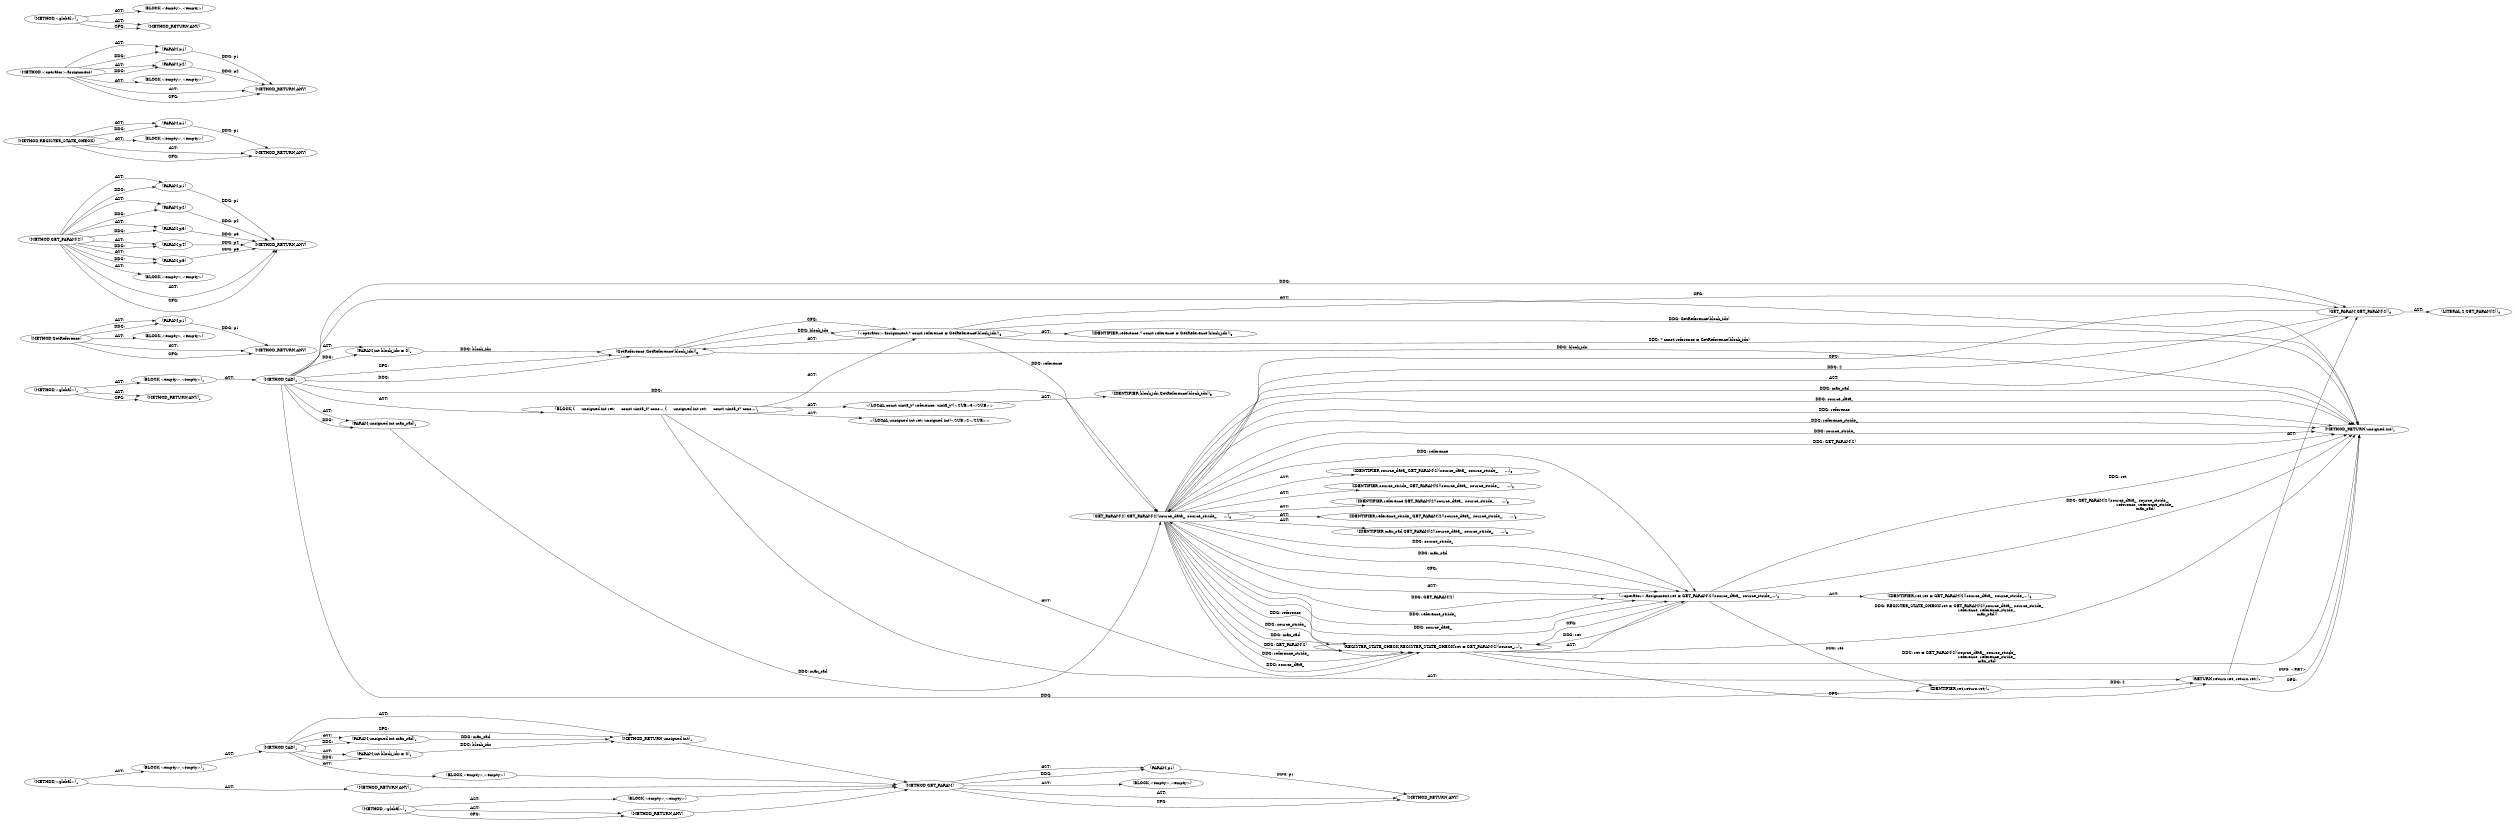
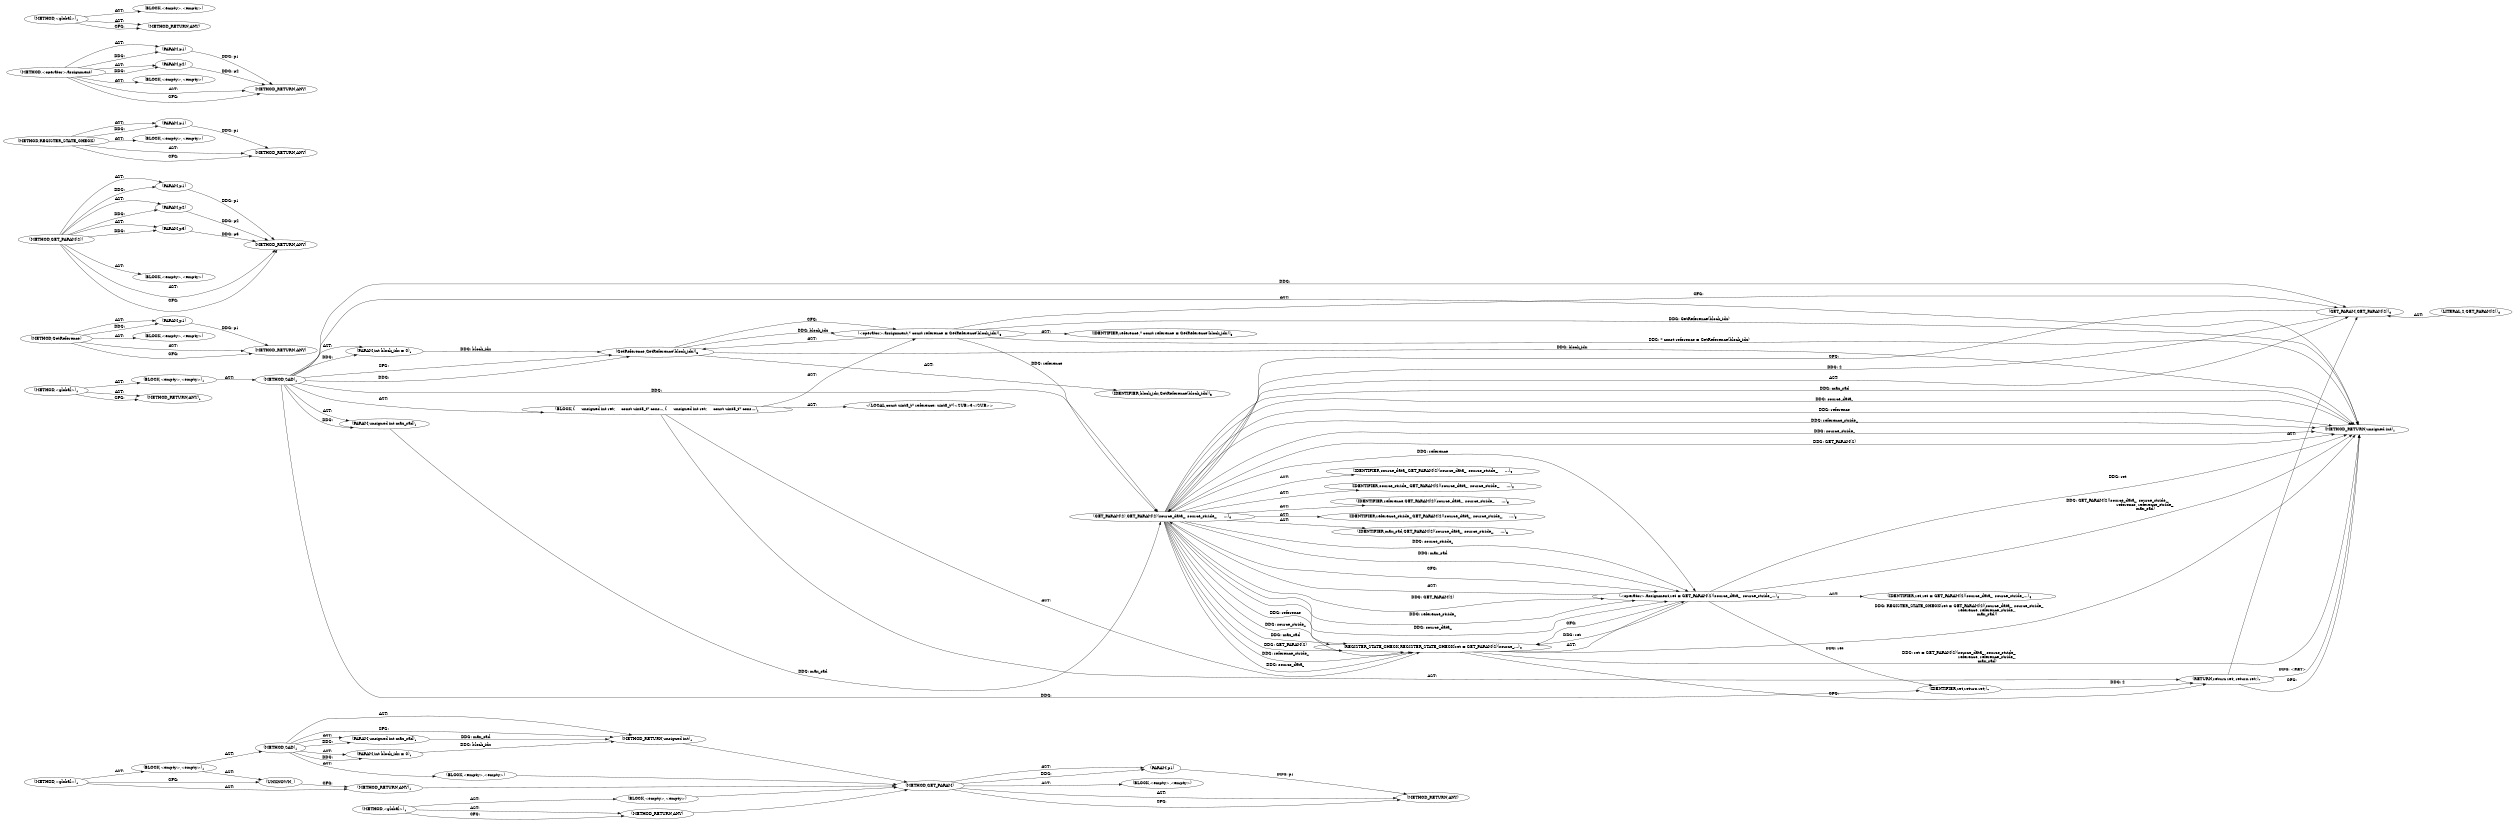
  digraph {
    rankdir=LR
    n1 [label=<(METHOD,GET_PARAM)>]
    n2 [label=<(PARAM,p1)>]
    n3 [label=<(BLOCK,&lt;empty&gt;,&lt;empty&gt;)>]
    n4 [label=<(METHOD_RETURN,ANY)>]
    n5 [label=<(METHOD,&lt;global&gt;)<SUB>1</SUB>>]
    n6 [label=<(BLOCK,&lt;empty&gt;,&lt;empty&gt;)<SUB>1</SUB>>]
    n7 [label=<(METHOD_RETURN,ANY)<SUB>1</SUB>>]
    n8 [label=<(METHOD,SAD)<SUB>1</SUB>>]
    n9 [label=<(PARAM,unsigned int max_sad)<SUB>1</SUB>>]
    n10 [label=<(PARAM,int block_idx = 0)<SUB>1</SUB>>]
    n11 [label=<(BLOCK,{     unsigned int ret;     const uint8_t* cons...,{     unsigned int ret;     const uint8_t* cons...)<SUB>1</SUB>>]
    n12 [label=<(GetReference,GetReference(block_idx))<SUB>3</SUB>>]
    n13 [label=<(GET_PARAM(2),GET_PARAM(2)(source_data_, source_stride_,     ...)<SUB>4</SUB>>]
    n14 [label=<(GET_PARAM,GET_PARAM(2))<SUB>4</SUB>>]
    n15 [label=<(IDENTIFIER,ret,return ret;)<SUB>7</SUB>>]
    n16 [label=<(METHOD_RETURN,unsigned int)<SUB>1</SUB>>]
-   n17 [label="<(LOCAL,unsigned int ret: unsigned int)<SUB>2</SUB>>"]
    n18 [label="<(LOCAL,const uint8_t* reference: uint8_t*)<SUB>3</SUB>>"]
    n19 [label=<(&lt;operator&gt;.assignment,* const reference = GetReference(block_idx))<SUB>3</SUB>>]
    n20 [label=<(REGISTER_STATE_CHECK,REGISTER_STATE_CHECK(ret = GET_PARAM(2)(source_...)<SUB>4</SUB>>]
    n21 [label=<(RETURN,return ret;,return ret;)<SUB>7</SUB>>]
    n22 [label=<(IDENTIFIER,block_idx,GetReference(block_idx))<SUB>3</SUB>>]
    n23 [label=<(&lt;operator&gt;.assignment,ret = GET_PARAM(2)(source_data_, source_stride_...)<SUB>4</SUB>>]
    n24 [label=<(IDENTIFIER,source_data_,GET_PARAM(2)(source_data_, source_stride_,     ...)<SUB>4</SUB>>]
    n25 [label=<(IDENTIFIER,source_stride_,GET_PARAM(2)(source_data_, source_stride_,     ...)<SUB>4</SUB>>]
    n26 [label=<(IDENTIFIER,reference,GET_PARAM(2)(source_data_, source_stride_,     ...)<SUB>5</SUB>>]
    n27 [label=<(IDENTIFIER,reference_stride_,GET_PARAM(2)(source_data_, source_stride_,     ...)<SUB>5</SUB>>]
    n28 [label=<(IDENTIFIER,max_sad,GET_PARAM(2)(source_data_, source_stride_,     ...)<SUB>6</SUB>>]
    n29 [label=<(LITERAL,2,GET_PARAM(2))<SUB>4</SUB>>]
    n30 [label=<(IDENTIFIER,reference,* const reference = GetReference(block_idx))<SUB>3</SUB>>]
    n31 [label=<(IDENTIFIER,ret,ret = GET_PARAM(2)(source_data_, source_stride_...)<SUB>4</SUB>>]
    n32 [label=<(METHOD,GetReference)>]
    n33 [label=<(PARAM,p1)>]
    n34 [label=<(BLOCK,&lt;empty&gt;,&lt;empty&gt;)>]
    n35 [label=<(METHOD_RETURN,ANY)>]
    n36 [label=<(METHOD,GET_PARAM(2))>]
    n37 [label=<(PARAM,p1)>]
    n38 [label=<(PARAM,p2)>]
    n39 [label=<(PARAM,p3)>]
-   n40 [label=<(PARAM,p4)>]
-   n41 [label=<(PARAM,p6)>]
    n42 [label=<(BLOCK,&lt;empty&gt;,&lt;empty&gt;)>]
    n43 [label=<(METHOD_RETURN,ANY)>]
    n44 [label=<(METHOD,REGISTER_STATE_CHECK)>]
    n45 [label=<(PARAM,p1)>]
    n46 [label=<(BLOCK,&lt;empty&gt;,&lt;empty&gt;)>]
    n47 [label=<(METHOD_RETURN,ANY)>]
    n48 [label=<(METHOD,&lt;operator&gt;.assignment)>]
    n49 [label=<(PARAM,p1)>]
    n50 [label=<(PARAM,p2)>]
    n51 [label=<(BLOCK,&lt;empty&gt;,&lt;empty&gt;)>]
    n52 [label=<(METHOD_RETURN,ANY)>]
    n53 [label=<(METHOD,&lt;global&gt;)<SUB>1</SUB>>]
    n54 [label=<(BLOCK,&lt;empty&gt;,&lt;empty&gt;)>]
    n55 [label=<(METHOD_RETURN,ANY)>]
    n56 [label=<(METHOD,&lt;global&gt;)<SUB>1</SUB>>]
    n57 [label=<(BLOCK,&lt;empty&gt;,&lt;empty&gt;)<SUB>1</SUB>>]
+   n58 [label=<(UNKNOWN,,)>]
    n59 [label=<(METHOD_RETURN,ANY)<SUB>1</SUB>>]
    n60 [label=<(METHOD,SAD)<SUB>1</SUB>>]
    n61 [label=<(PARAM,unsigned int max_sad)<SUB>1</SUB>>]
    n62 [label=<(PARAM,int block_idx = 0)<SUB>1</SUB>>]
    n63 [label=<(BLOCK,&lt;empty&gt;,&lt;empty&gt;)>]
    n64 [label=<(METHOD_RETURN,unsigned int)<SUB>1</SUB>>]
    n65 [label=<(METHOD,&lt;global&gt;)<SUB>1</SUB>>]
    n66 [label=<(BLOCK,&lt;empty&gt;,&lt;empty&gt;)>]
    n67 [label=<(METHOD_RETURN,ANY)>]
    n1 -> n2 [label="AST: "]
    n1 -> n2 [label="DDG: "]
    n1 -> n3 [label="AST: "]
    n1 -> n4 [label="AST: "]
    n1 -> n4 [label="CFG: "]
    n2 -> n4 [label="DDG: p1"]
    n5 -> n6 [label="AST: "]
    n5 -> n7 [label="AST: "]
    n5 -> n7 [label="CFG: "]
    n6 -> n8 [label="AST: "]
    n8 -> n9 [label="AST: "]
    n8 -> n9 [label="DDG: "]
    n8 -> n10 [label="AST: "]
    n8 -> n10 [label="DDG: "]
    n8 -> n11 [label="AST: "]
    n8 -> n12 [label="CFG: "]
    n8 -> n12 [label="DDG: "]
    n8 -> n13 [label="DDG: "]
    n8 -> n14 [label="DDG: "]
    n8 -> n15 [label="DDG: "]
    n8 -> n16 [label="AST: "]
    n9 -> n13 [label="DDG: max_sad"]
    n10 -> n12 [label="DDG: block_idx"]
-   n11 -> n17 [label="AST: "]
    n11 -> n18 [label="AST: "]
    n11 -> n19 [label="AST: "]
    n11 -> n20 [label="AST: "]
    n11 -> n21 [label="AST: "]
    n12 -> n16 [label="DDG: block_idx"]
    n12 -> n19 [label="CFG: "]
    n12 -> n19 [label="DDG: block_idx"]
-   n18 -> n22 [label="AST: "]
+   n12 -> n22 [label="AST: "]
    n13 -> n14 [label="AST: "]
    n13 -> n16 [label="DDG: GET_PARAM(2)"]
    n13 -> n16 [label="DDG: source_data_"]
    n13 -> n16 [label="DDG: reference"]
    n13 -> n16 [label="DDG: reference_stride_"]
    n13 -> n16 [label="DDG: max_sad"]
    n13 -> n16 [label="DDG: source_stride_"]
    n13 -> n20 [label="DDG: GET_PARAM(2)"]
    n13 -> n20 [label="DDG: reference_stride_"]
    n13 -> n20 [label="DDG: source_data_"]
    n13 -> n20 [label="DDG: reference"]
    n13 -> n20 [label="DDG: source_stride_"]
    n13 -> n20 [label="DDG: max_sad"]
    n13 -> n23 [label="CFG: "]
    n13 -> n23 [label="DDG: GET_PARAM(2)"]
    n13 -> n23 [label="DDG: reference_stride_"]
    n13 -> n23 [label="DDG: source_data_"]
    n13 -> n23 [label="DDG: reference"]
    n13 -> n23 [label="DDG: source_stride_"]
    n13 -> n23 [label="DDG: max_sad"]
    n13 -> n24 [label="AST: "]
    n13 -> n25 [label="AST: "]
    n13 -> n26 [label="AST: "]
    n13 -> n27 [label="AST: "]
    n13 -> n28 [label="AST: "]
    n14 -> n13 [label="CFG: "]
    n14 -> n13 [label="DDG: 2"]
-   n14 -> n29 [label="AST: "]
+   n29 -> n14 [label="AST: "]
    n15 -> n21 [label="DDG: 2"]
    n19 -> n12 [label="AST: "]
    n19 -> n13 [label="DDG: reference"]
    n19 -> n14 [label="CFG: "]
    n19 -> n16 [label="DDG: GetReference(block_idx)"]
    n19 -> n16 [label="DDG: * const reference = GetReference(block_idx)"]
    n19 -> n30 [label="AST: "]
    n20 -> n16 [label="DDG: ret = GET_PARAM(2)(source_data_, source_stride_,\n                                            reference, reference_stride_,\n                                            max_sad)"]
    n20 -> n16 [label="DDG: REGISTER_STATE_CHECK(ret = GET_PARAM(2)(source_data_, source_stride_,\n                                            reference, reference_stride_,\n                                            max_sad))"]
    n20 -> n21 [label="CFG: "]
    n20 -> n23 [label="AST: "]
    n21 -> n14 [label="AST: "]
    n21 -> n16 [label="CFG: "]
    n21 -> n16 [label="DDG: &lt;RET&gt;"]
    n23 -> n13 [label="AST: "]
    n23 -> n15 [label="DDG: ret"]
    n23 -> n16 [label="DDG: ret"]
    n23 -> n16 [label="DDG: GET_PARAM(2)(source_data_, source_stride_,\n                                            reference, reference_stride_,\n                                            max_sad)"]
    n23 -> n20 [label="CFG: "]
    n23 -> n20 [label="DDG: ret"]
    n23 -> n31 [label="AST: "]
    n32 -> n33 [label="AST: "]
    n32 -> n33 [label="DDG: "]
    n32 -> n34 [label="AST: "]
    n32 -> n35 [label="AST: "]
    n32 -> n35 [label="CFG: "]
    n33 -> n35 [label="DDG: p1"]
    n36 -> n37 [label="AST: "]
    n36 -> n37 [label="DDG: "]
    n36 -> n38 [label="AST: "]
    n36 -> n38 [label="DDG: "]
    n36 -> n39 [label="AST: "]
    n36 -> n39 [label="DDG: "]
-   n36 -> n40 [label="AST: "]
-   n36 -> n40 [label="DDG: "]
-   n36 -> n41 [label="AST: "]
-   n36 -> n41 [label="DDG: "]
    n36 -> n42 [label="AST: "]
    n36 -> n43 [label="AST: "]
    n36 -> n43 [label="CFG: "]
    n37 -> n43 [label="DDG: p1"]
    n38 -> n43 [label="DDG: p2"]
    n39 -> n43 [label="DDG: p3"]
-   n40 -> n43 [label="DDG: p4"]
-   n41 -> n43 [label="DDG: p6"]
    n44 -> n45 [label="AST: "]
    n44 -> n45 [label="DDG: "]
    n44 -> n46 [label="AST: "]
    n44 -> n47 [label="AST: "]
    n44 -> n47 [label="CFG: "]
    n45 -> n47 [label="DDG: p1"]
    n48 -> n49 [label="AST: "]
    n48 -> n49 [label="DDG: "]
    n48 -> n50 [label="AST: "]
    n48 -> n50 [label="DDG: "]
    n48 -> n51 [label="AST: "]
    n48 -> n52 [label="AST: "]
    n48 -> n52 [label="CFG: "]
    n49 -> n52 [label="DDG: p1"]
    n50 -> n52 [label="DDG: p2"]
    n53 -> n54 [label="AST: "]
    n53 -> n55 [label="AST: "]
    n53 -> n55 [label="CFG: "]
    n56 -> n57 [label="AST: "]
+   n56 -> n58 [label="CFG: "]
    n56 -> n59 [label="AST: "]
+   n57 -> n58 [label="AST: "]
    n57 -> n60 [label="AST: "]
+   n58 -> n59 [label="CFG: "]
    n59 -> n1
    n60 -> n61 [label="AST: "]
    n60 -> n61 [label="DDG: "]
    n60 -> n62 [label="AST: "]
    n60 -> n62 [label="DDG: "]
    n60 -> n63 [label="AST: "]
    n60 -> n64 [label="AST: "]
    n60 -> n64 [label="CFG: "]
    n61 -> n64 [label="DDG: max_sad"]
    n62 -> n64 [label="DDG: block_idx"]
    n63 -> n1
    n64 -> n1
    n65 -> n66 [label="AST: "]
    n65 -> n67 [label="AST: "]
    n65 -> n67 [label="CFG: "]
    n66 -> n1
    n67 -> n1
  }
